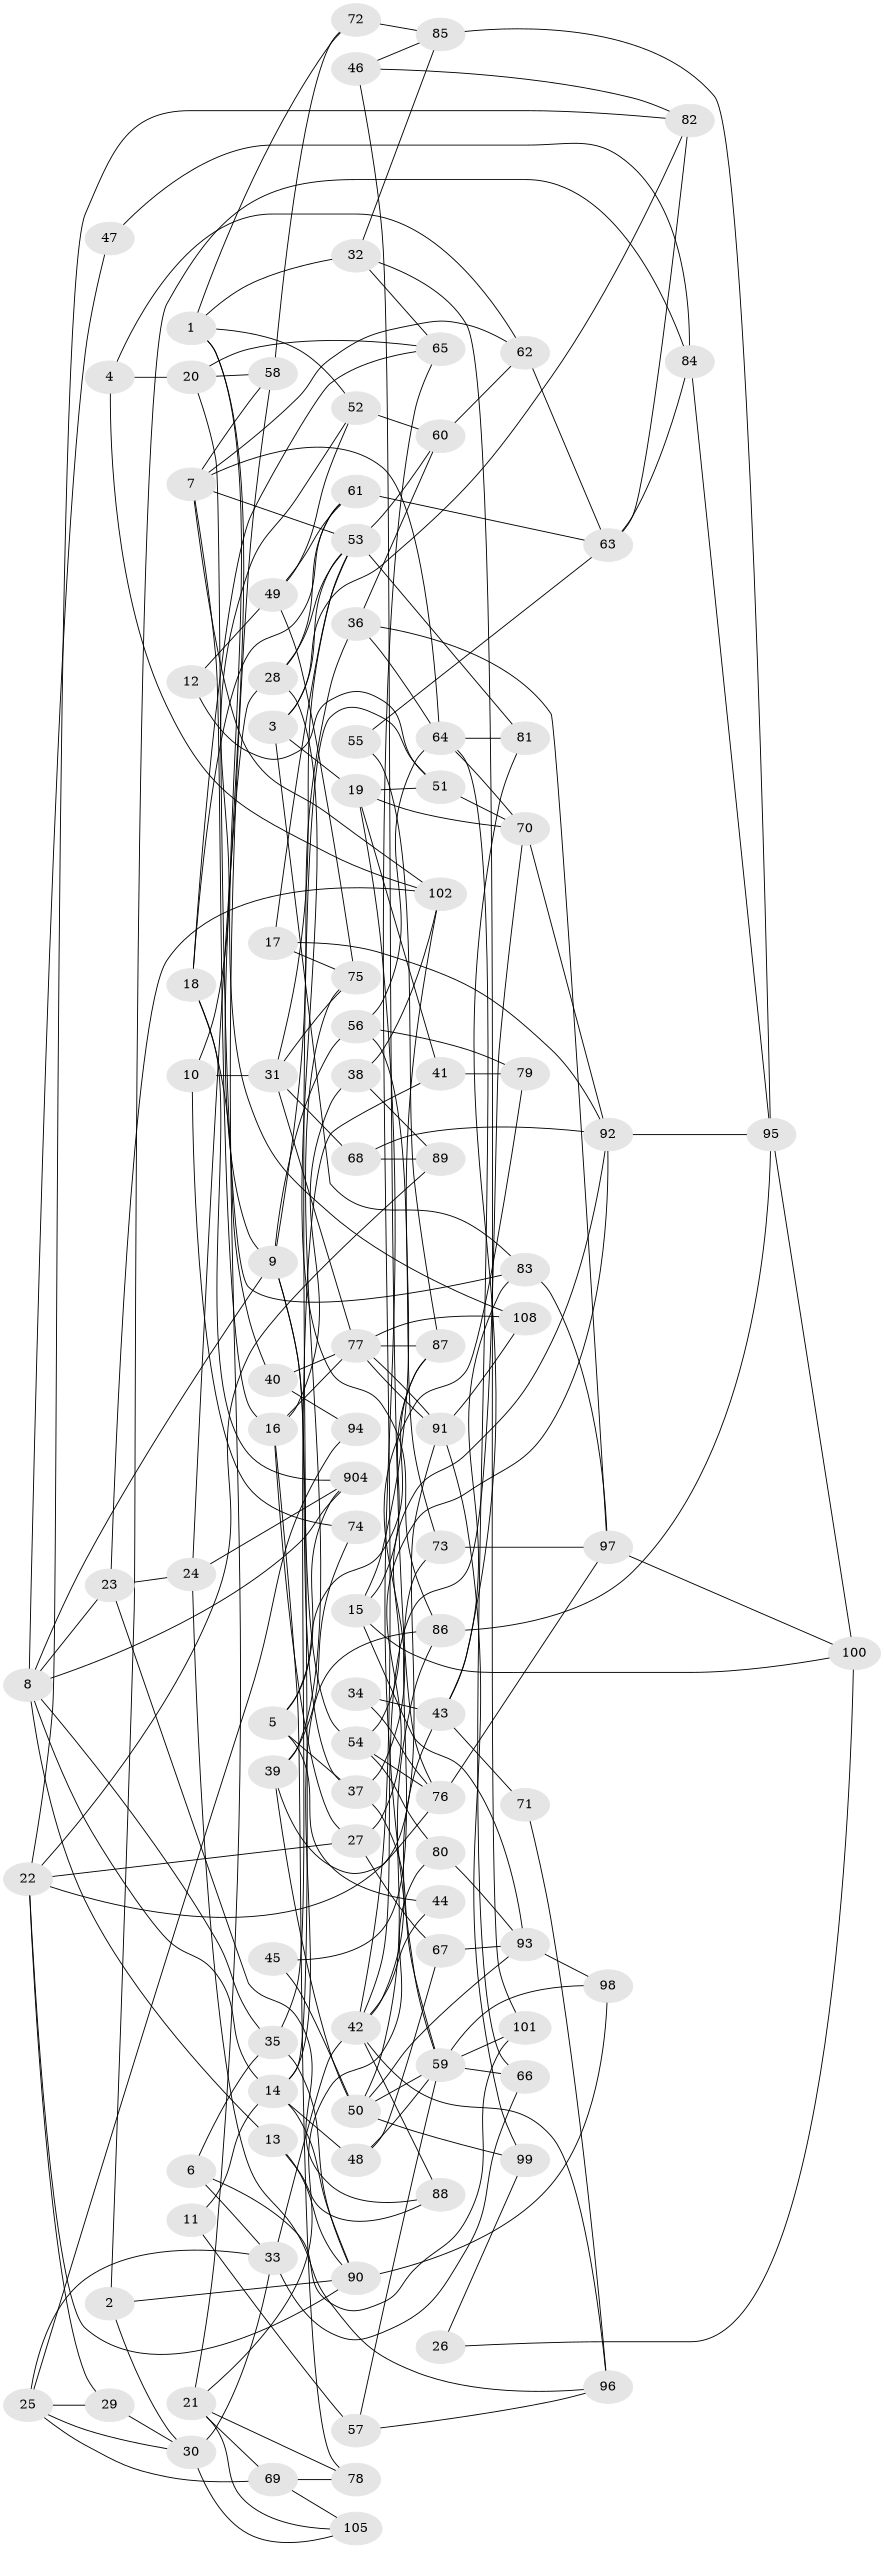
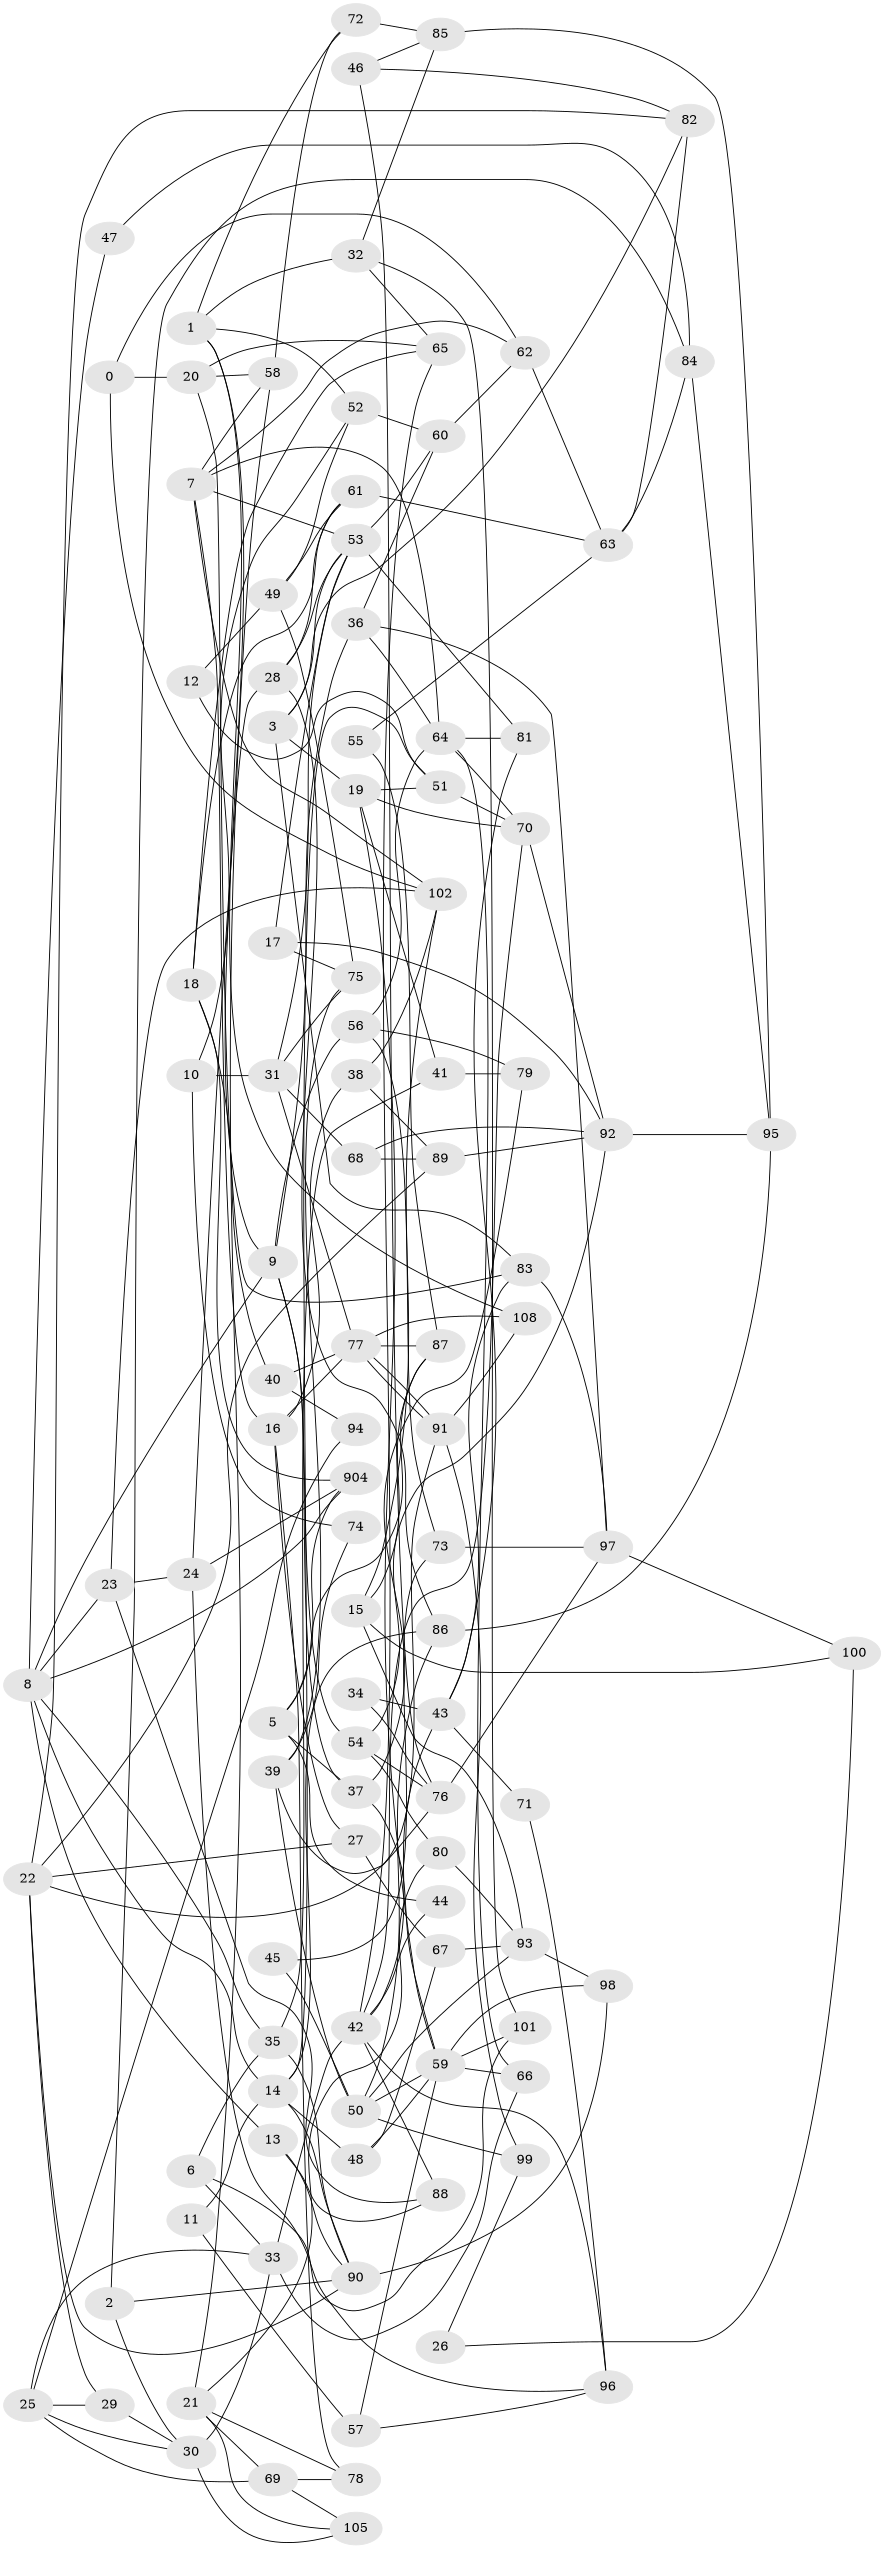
  graph {
    rankdir=LR
    node [color=gray90 style=filled]
    1
    9
    32
    52
    72
    n6 [label=108]
    37
    36
    54
    56
    101
    65
    85
    60
    2
    30
    84
    90
    33
    105
    95
    98
    3
    19
    53
    82
    83
    51
    41
    59
    70
    81
    97
-   4
+   4 [label=0]
    20
    62
    102
    58
    63
    5
    44
    87
    n43 [label=904]
    79
    6
    35
    42
    66
    7
    16
    64
    27
    38
    77
    78
    8
    13
    14
    23
    47
    88
    48
    86
    24
    92
    80
    76
    73
    10
    31
    74
    75
    68
    11
    57
    96
    12
    49
    61
    67
    15
    93
    100
    89
    91
    17
    18
    40
    94
    21
    69
    22
    29
    99
    28
    25
    26
    43
    34
    71
    39
    50
    45
    46
    55
    1 -- 9
    1 -- 32
    1 -- 52
    1 -- 72
    1 -- n6
    9 -- 37
    9 -- 36
    9 -- 54
    9 -- 56
    32 -- 101
    32 -- 65
    32 -- 85
    52 -- 60
    72 -- 85
    37 -- 59
    37 -- 79
    36 -- 60
    36 -- 97
    36 -- 64
    54 -- 92
    54 -- 80
    54 -- 76
    56 -- 79
    56 -- 64
    56 -- 73
    85 -- 95
    60 -- 62
    2 -- 30
    2 -- 84
    2 -- 90
    30 -- 33
    30 -- 105
    84 -- 95
    90 -- 98
    33 -- 42
    33 -- 66
-   95 -- 100
    3 -- 19
    3 -- 53
    3 -- 82
    3 -- 83
    19 -- 51
    19 -- 41
    19 -- 59
    19 -- 70
    53 -- 60
    53 -- 81
    83 -- 97
    51 -- 70
    41 -- 79
    59 -- 101
    59 -- 98
    59 -- 66
    70 -- 92
    97 -- 100
    4 -- 20
    4 -- 62
    4 -- 102
    20 -- 65
    20 -- 83
    20 -- 58
    62 -- 63
    58 -- 72
    63 -- 84
    63 -- 82
    5 -- 37
    5 -- 44
    5 -- 87
    5 -- n43
    6 -- 101
    6 -- 33
    6 -- 35
    35 -- 90
    35 -- 41
    42 -- 65
    42 -- 70
    42 -- 44
    42 -- 88
    42 -- 96
    42 -- 43
    7 -- 53
    7 -- 62
    7 -- 102
    7 -- 58
    7 -- 16
    7 -- 64
    16 -- 27
    16 -- 38
    16 -- 77
    16 -- 78
    64 -- 70
    64 -- 81
    64 -- 66
    27 -- 67
    38 -- 102
    38 -- 89
    77 -- n6
    77 -- 87
    77 -- 91
    77 -- 91
    8 -- 9
    8 -- n43
    8 -- 35
    8 -- 13
    8 -- 14
    8 -- 23
    8 -- 47
    13 -- 90
    13 -- 88
    14 -- 90
    14 -- 51
    14 -- 48
    14 -- 86
    23 -- 102
    23 -- 88
    23 -- 24
    47 -- 84
    48 -- 59
    48 -- 67
    86 -- 95
    24 -- n43
    24 -- 96
    24 -- 28
    92 -- 95
    80 -- 93
    76 -- 97
    73 -- 97
    10 -- 52
    10 -- 31
    10 -- 74
    31 -- 53
    31 -- 77
    31 -- 75
    31 -- 68
    68 -- 92
    68 -- 89
    11 -- 14
    11 -- 57
    57 -- 59
    57 -- 96
    12 -- 51
    12 -- 49
    49 -- 52
    49 -- 75
    49 -- 61
    61 -- 63
    67 -- 93
    15 -- 102
    15 -- 87
    15 -- 93
    15 -- 100
    93 -- 98
-   27 -- 92
+   89 -- 92
    91 -- n6
    91 -- 99
    17 -- 53
    17 -- 92
    17 -- 75
    18 -- 65
    18 -- n43
    18 -- 61
    18 -- 40
    40 -- 77
    40 -- 94
    21 -- 105
    21 -- 58
    21 -- 78
    21 -- 80
    21 -- 69
    69 -- 105
    69 -- 78
    22 -- 90
    22 -- 82
    22 -- 27
    22 -- 89
    22 -- 91
    22 -- 29
    29 -- 30
    28 -- 53
    28 -- 86
    28 -- 61
    25 -- 30
    25 -- 33
    25 -- 94
    25 -- 69
    25 -- 29
    26 -- 100
    26 -- 99
    43 -- 83
    43 -- 81
    43 -- 71
    34 -- 76
    34 -- 43
    71 -- 96
    39 -- 76
    39 -- 74
    39 -- 75
    39 -- 50
    50 -- 59
    50 -- 86
    50 -- 93
    50 -- 99
    45 -- 73
    45 -- 50
    46 -- 85
    46 -- 82
    46 -- 76
    55 -- 63
    55 -- 87
  }
